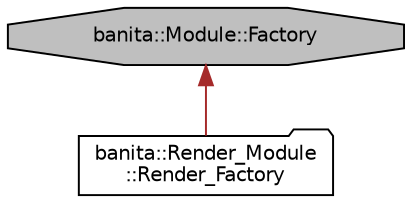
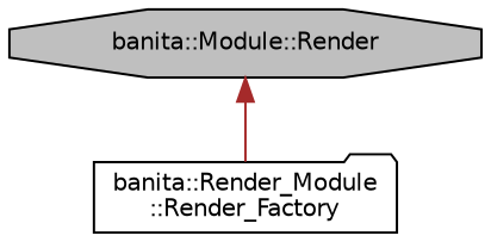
  digraph {
    node [color=black fontname=Helvetica fontsize=10 style=filled]
-   n1 [fillcolor=grey75 fontcolor=black height=0.2 label="banita::Module::Factory" shape=octagon width=0.4]
+   n1 [fillcolor=grey75 fontcolor=black height=0.2 label="banita::Module::Render" shape=octagon width=0.4]
    n2 [fillcolor=white height=0.2 label="banita::Render_Module\l::Render_Factory" shape=folder width=0.4]
    n1 -> n2 [color=brown dir=back fontname=Helvetica fontsize=10 labelfontname=Helvetica labelfontsize=10 style=solid]
  }
